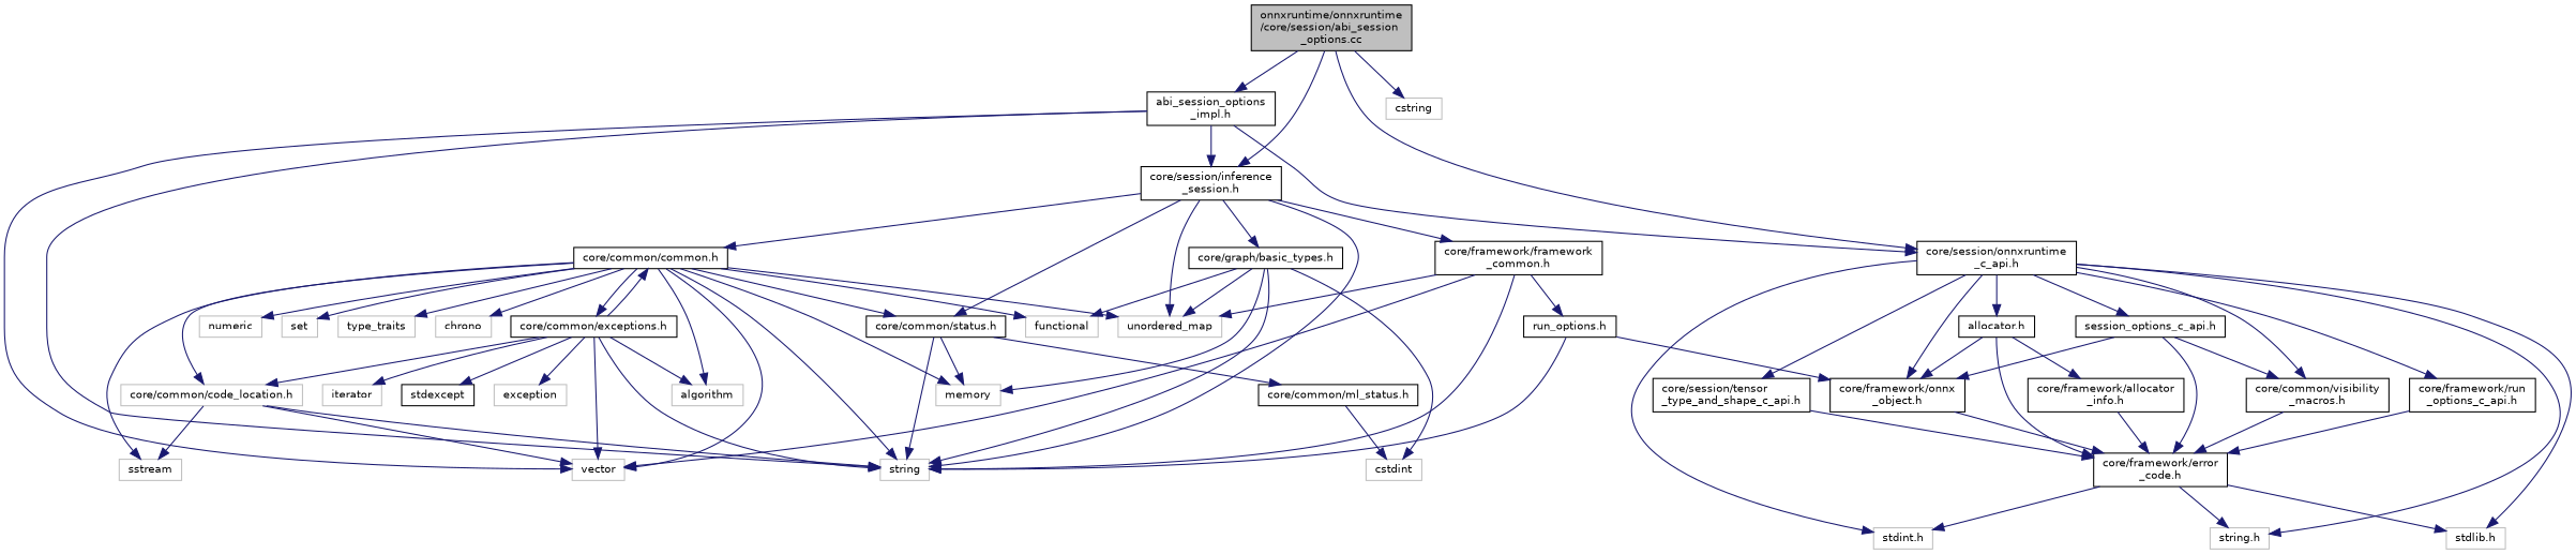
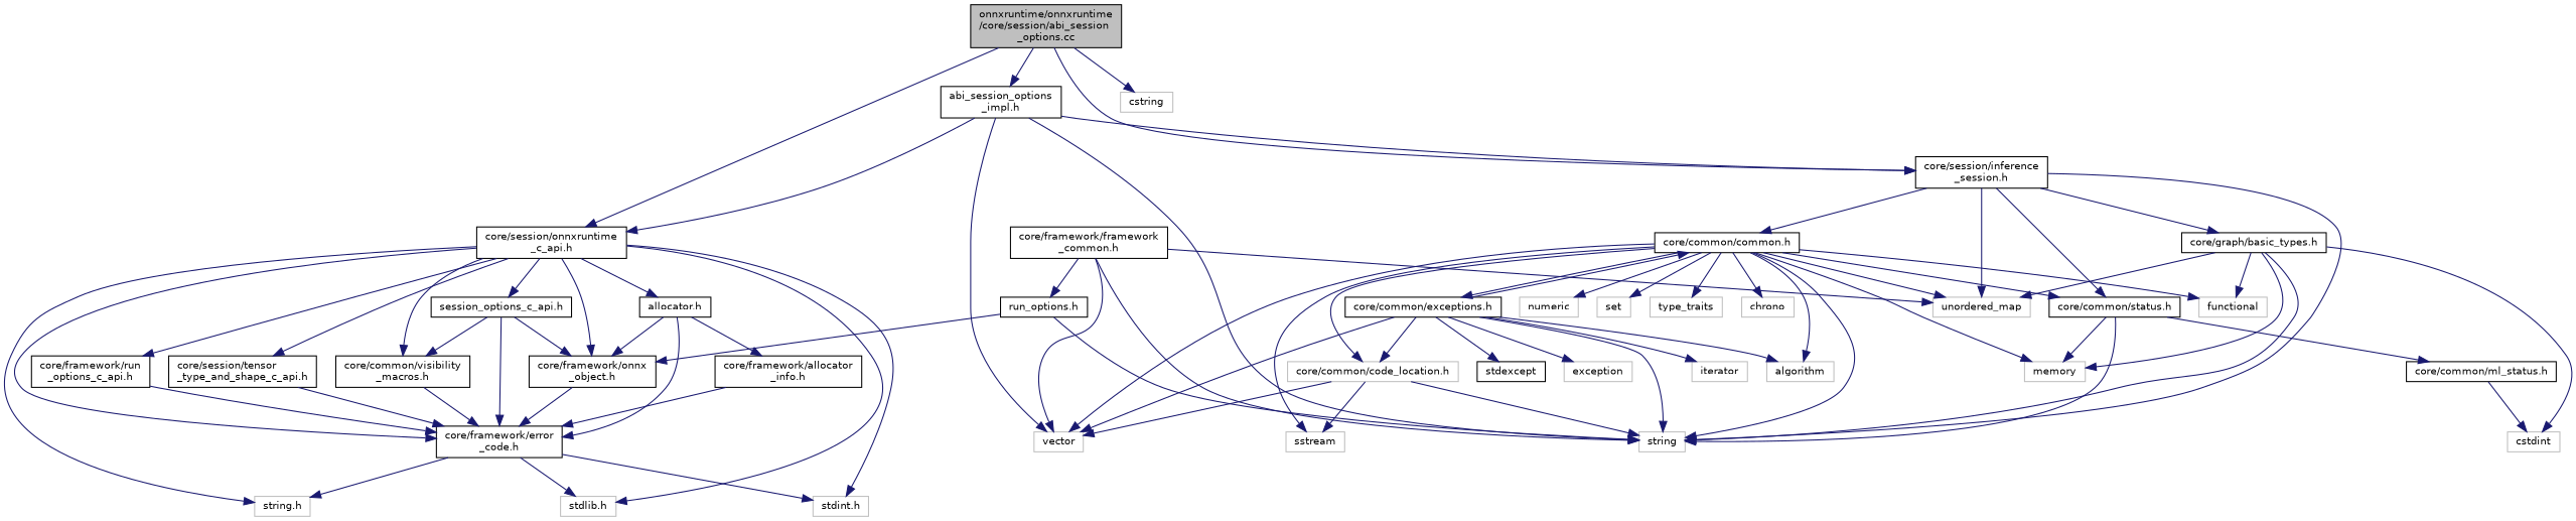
  digraph {
    node [color=black fillcolor=white fontname=Helvetica fontsize=10 shape=record style=filled]
    edge [color=midnightblue fontname=Helvetica fontsize=10 labelfontname=Helvetica labelfontsize=10 style=solid]
    n1 [fillcolor=grey75 fontcolor=black height=0.2 label="onnxruntime/onnxruntime\l/core/session/abi_session\l_options.cc" width=0.4]
    n2 [height=0.2 label="core/session/onnxruntime\l_c_api.h" width=0.4]
    n3 [color=grey75 height=0.2 label=cstring width=0.4]
    n4 [height=0.2 label="core/session/inference\l_session.h" width=0.4]
    n5 [height=0.2 label="abi_session_options\l_impl.h" width=0.4]
    n6 [color=grey75 height=0.2 label="stdlib.h" width=0.4]
    n7 [color=grey75 height=0.2 label="stdint.h" width=0.4]
    n8 [color=grey75 height=0.2 label="string.h" width=0.4]
    n9 [height=0.2 label="core/common/visibility\l_macros.h" width=0.4]
    n10 [height=0.2 label="core/framework/error\l_code.h" width=0.4]
    n11 [height=0.2 label="core/framework/onnx\l_object.h" width=0.4]
    n12 [height=0.2 label="core/framework/run\l_options_c_api.h" width=0.4]
    n13 [height=0.2 label="core/session/tensor\l_type_and_shape_c_api.h" width=0.4]
    n14 [height=0.2 label="allocator.h" width=0.4]
    n15 [height=0.2 label="session_options_c_api.h" width=0.4]
    n16 [color=grey75 height=0.2 label=string width=0.4]
    n17 [color=grey75 height=0.2 label=unordered_map width=0.4]
    n18 [height=0.2 label="core/common/common.h" width=0.4]
    n19 [height=0.2 label="core/common/status.h" width=0.4]
    n20 [height=0.2 label="core/framework/framework\l_common.h" width=0.4]
    n21 [height=0.2 label="core/graph/basic_types.h" width=0.4]
    n22 [color=grey75 height=0.2 label=vector width=0.4]
    n23 [height=0.2 label="core/framework/allocator\l_info.h" width=0.4]
    n24 [color=grey75 height=0.2 label=algorithm width=0.4]
    n25 [color=grey75 height=0.2 label=functional width=0.4]
    n26 [color=grey75 height=0.2 label=memory width=0.4]
    n27 [color=grey75 height=0.2 label=numeric width=0.4]
    n28 [color=grey75 height=0.2 label=set width=0.4]
    n29 [color=grey75 height=0.2 label=sstream width=0.4]
    n30 [color=grey75 height=0.2 label=type_traits width=0.4]
    n31 [color=grey75 height=0.2 label=chrono width=0.4]
    n32 [color=grey75 height=0.2 label="core/common/code_location.h" width=0.4]
    n33 [height=0.2 label="core/common/exceptions.h" width=0.4]
    n34 [height=0.2 label="core/common/ml_status.h" width=0.4]
    n35 [height=0.2 label="run_options.h" width=0.4]
    n36 [color=grey75 height=0.2 label=cstdint width=0.4]
    n37 [color=grey75 height=0.2 label=exception width=0.4]
    n38 [color=grey75 height=0.2 label=iterator width=0.4]
    n39 [height=0.2 label=stdexcept width=0.4]
    n1 -> n2
    n1 -> n3
    n1 -> n4
    n1 -> n5
    n2 -> n6
    n2 -> n7
    n2 -> n8
    n2 -> n9
+   n2 -> n10
    n2 -> n11
    n2 -> n12
    n2 -> n13
    n2 -> n14
    n2 -> n15
    n4 -> n16
    n4 -> n17
    n4 -> n18
    n4 -> n19
-   n4 -> n20
    n4 -> n21
    n5 -> n2
    n5 -> n4
    n5 -> n16
    n5 -> n22
    n9 -> n10
    n10 -> n6
    n10 -> n7
    n10 -> n8
    n11 -> n10
    n12 -> n10
    n13 -> n10
    n14 -> n10
    n14 -> n11
    n14 -> n23
    n15 -> n9
    n15 -> n10
    n15 -> n11
    n18 -> n16
    n18 -> n17
    n18 -> n19
    n18 -> n22
    n18 -> n24
    n18 -> n25
    n18 -> n26
    n18 -> n27
    n18 -> n28
    n18 -> n29
    n18 -> n30
    n18 -> n31
    n18 -> n32
    n18 -> n33
    n19 -> n16
    n19 -> n26
    n19 -> n34
    n20 -> n16
    n20 -> n17
    n20 -> n22
    n20 -> n35
    n21 -> n16
    n21 -> n17
    n21 -> n25
    n21 -> n26
    n21 -> n36
    n23 -> n10
    n32 -> n16
    n32 -> n22
    n32 -> n29
    n33 -> n16
    n33 -> n18
    n33 -> n22
    n33 -> n24
    n33 -> n32
    n33 -> n37
    n33 -> n38
    n33 -> n39
    n34 -> n36
    n35 -> n11
    n35 -> n16
  }
